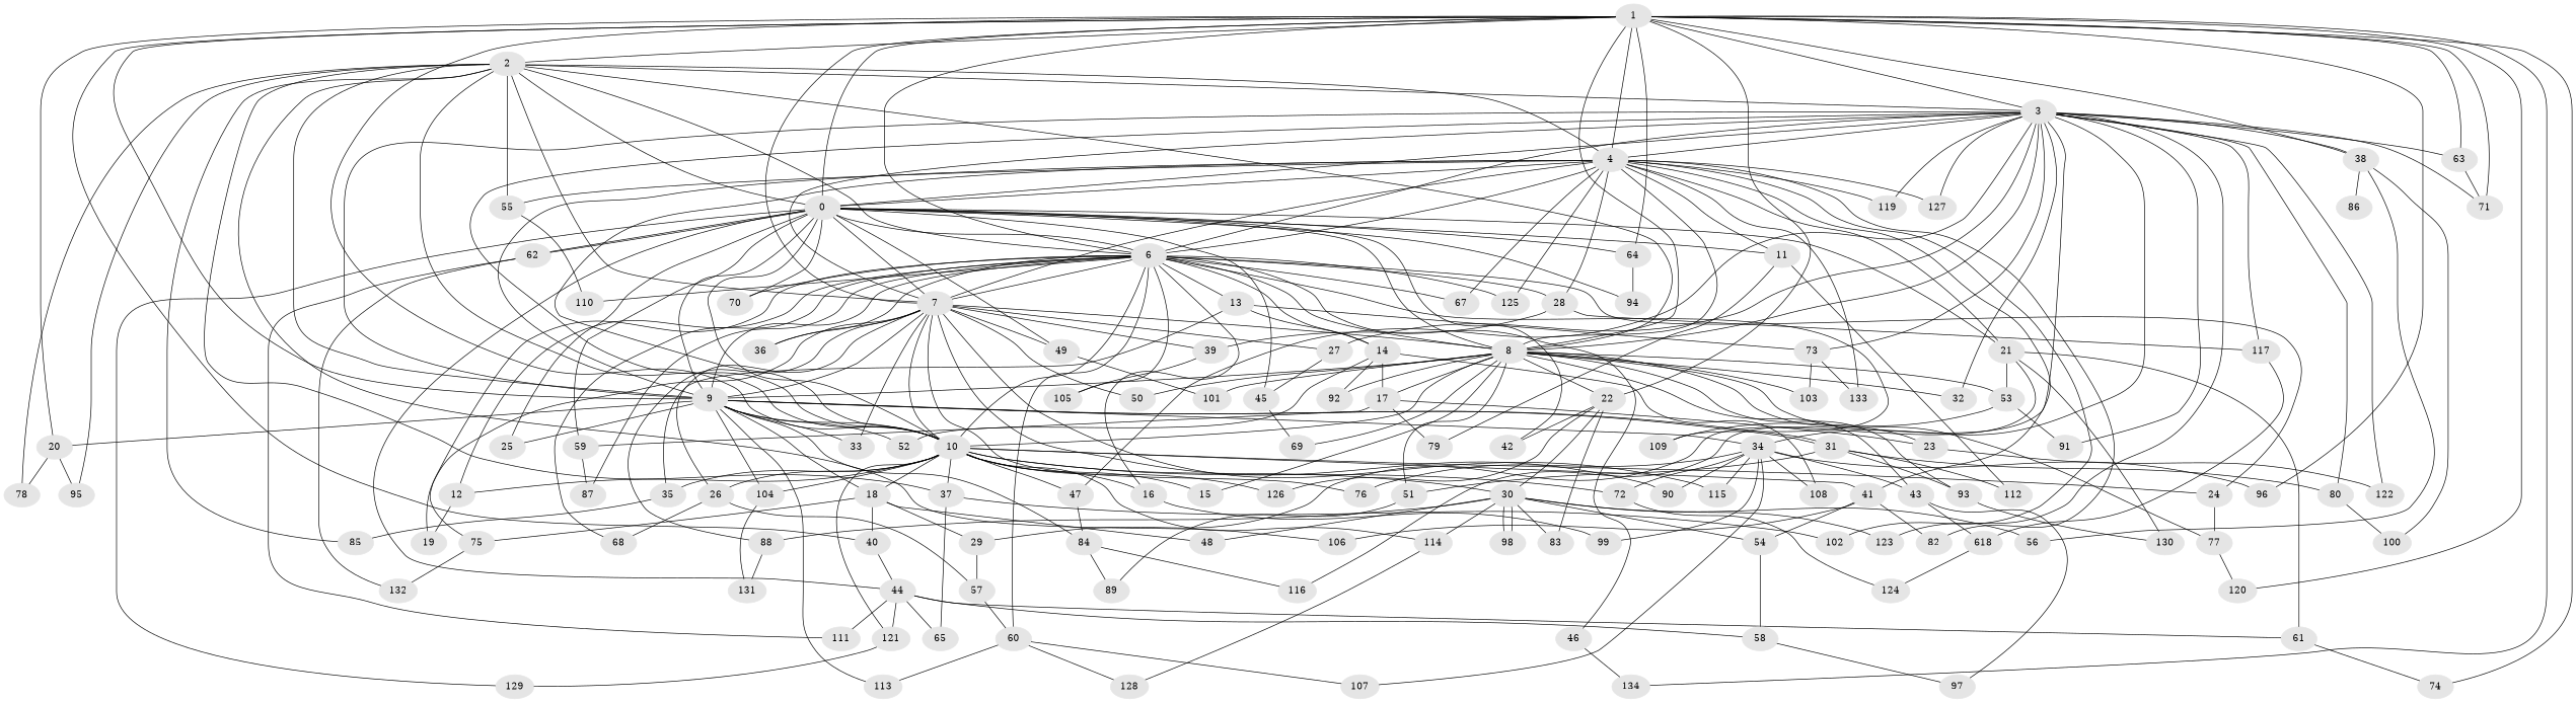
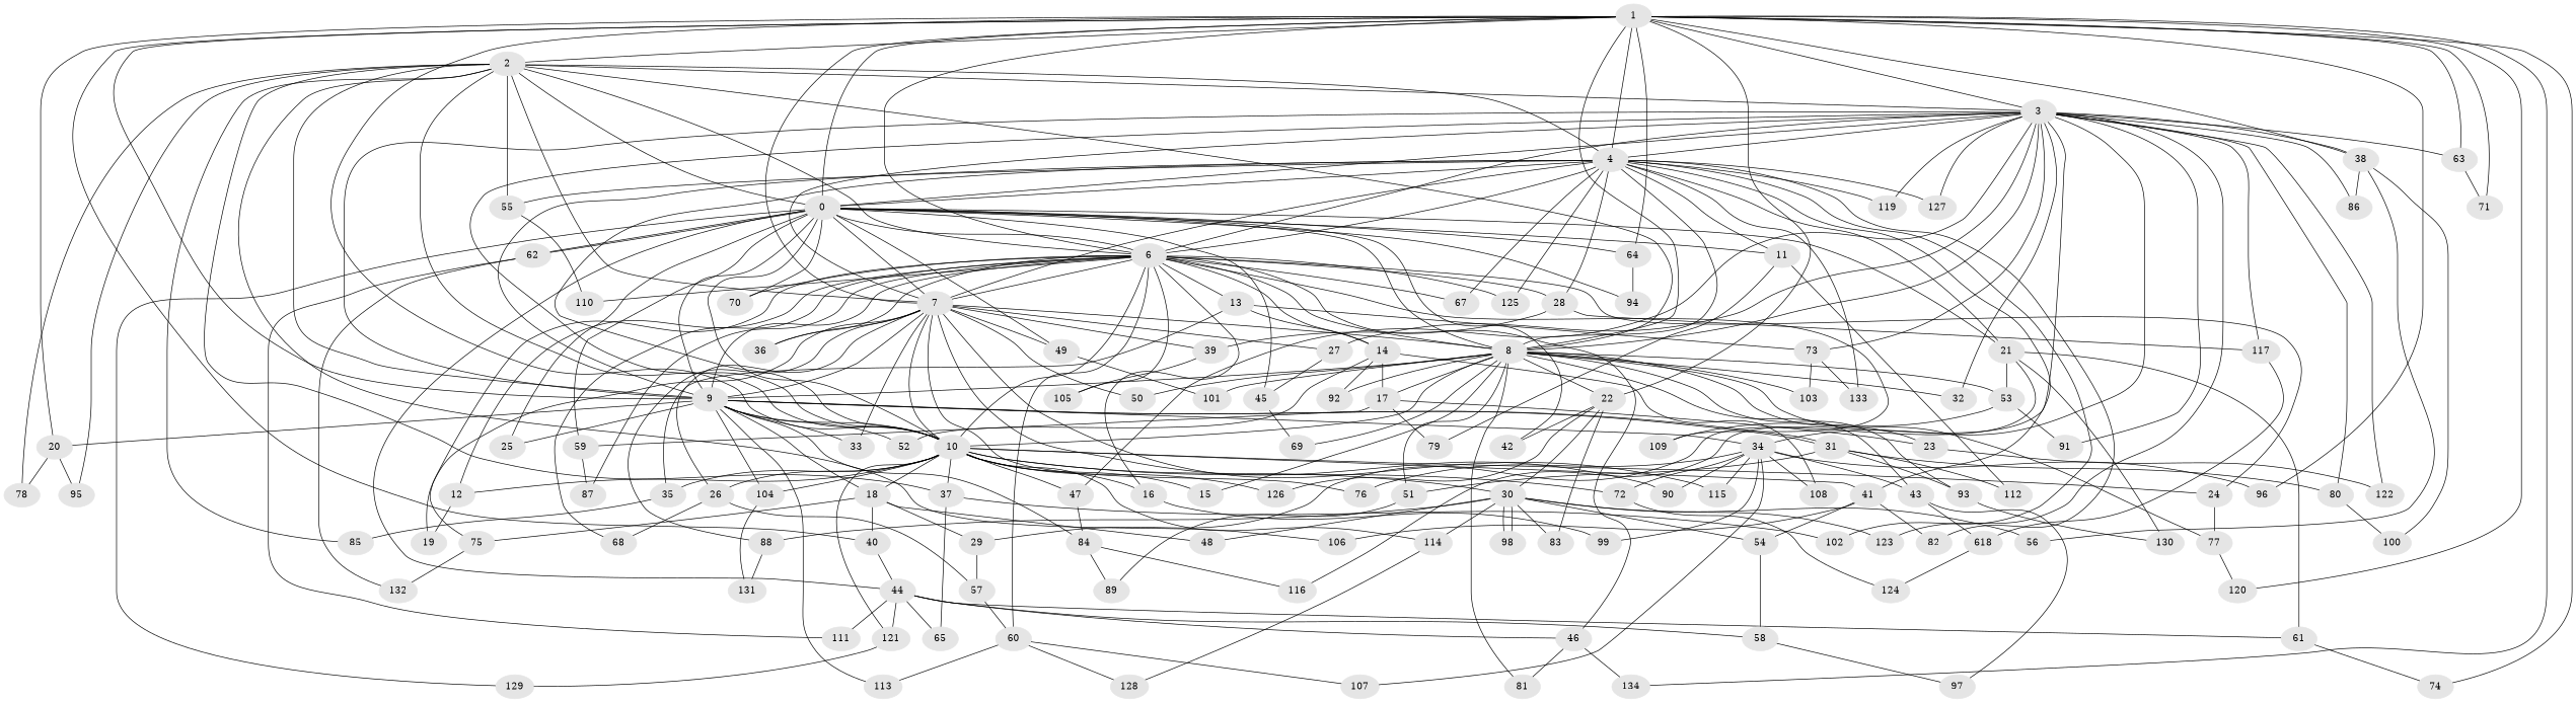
  graph {
    node [color=gray90 style=filled]
    1
    2
    3
    4
    n5 [label=0]
    6
    7
    8
    9
    10
    20
    22
    38
    40
    63
    64
    71
    74
    96
    120
    134
    37
    55
    78
    85
    95
    106
    27
    32
    34
    47
    73
    80
    86
    91
    116
    117
    119
    122
    123
    127
    11
    21
    28
    41
    67
    82
    102
    125
    133
    25
    42
    44
    45
    49
    59
    62
    70
    94
    129
    13
    12
    14
    16
    24
    36
    46
    60
    68
    75
    87
    105
    109
    110
    19
    26
    33
    39
    50
    76
    88
    90
    115
    15
    17
    23
    43
    51
    53
    69
    77
+   81
    92
    93
    101
    103
    18
    31
    52
    84
    104
    113
    30
    35
    72
    114
    121
    126
    83
    56
    100
    65
    108
    99
    107
    n116 [label=618]
    79
    112
    29
    61
    130
    54
    58
    111
    132
    128
    57
    131
    97
    89
    48
    98
    124
    1 -- 2
    1 -- 3
    1 -- 4
    1 -- n5
    1 -- 6
    1 -- 7
    1 -- 8
    1 -- 9
    1 -- 10
    1 -- 20
    1 -- 22
    1 -- 38
    1 -- 40
    1 -- 63
    1 -- 64
    1 -- 71
    1 -- 74
    1 -- 96
    1 -- 120
    1 -- 134
    2 -- 3
    2 -- 4
    2 -- n5
    2 -- 6
    2 -- 7
    2 -- 8
    2 -- 9
    2 -- 10
    2 -- 37
    2 -- 55
    2 -- 78
    2 -- 85
    2 -- 95
    2 -- 106
    3 -- 4
    3 -- n5
    3 -- 6
    3 -- 7
    3 -- 8
    3 -- 9
    3 -- 10
    3 -- 38
    3 -- 63
    3 -- 27
    3 -- 32
    3 -- 34
    3 -- 47
    3 -- 73
    3 -- 80
-   3 -- 71
+   3 -- 86
    3 -- 91
    3 -- 116
    3 -- 117
    3 -- 119
    3 -- 122
    3 -- 123
    3 -- 127
    4 -- n5
    4 -- 6
    4 -- 7
    4 -- 8
    4 -- 9
    4 -- 10
    4 -- 55
    4 -- 119
    4 -- 127
    4 -- 11
    4 -- 21
    4 -- 28
    4 -- 41
    4 -- 67
    4 -- 82
    4 -- 102
    4 -- 125
    4 -- 133
    n5 -- 6
    n5 -- 7
    n5 -- 8
    n5 -- 9
    n5 -- 10
    n5 -- 64
    n5 -- 11
    n5 -- 21
    n5 -- 25
    n5 -- 42
    n5 -- 44
    n5 -- 45
    n5 -- 49
    n5 -- 59
    n5 -- 62
    n5 -- 62
    n5 -- 70
    n5 -- 94
    n5 -- 129
    6 -- 7
    6 -- 8
    6 -- 9
    6 -- 10
    6 -- 28
    6 -- 67
    6 -- 125
    6 -- 70
    6 -- 13
    6 -- 12
    6 -- 14
    6 -- 16
    6 -- 24
    6 -- 36
    6 -- 46
    6 -- 60
    6 -- 68
    6 -- 75
    6 -- 87
    6 -- 105
    6 -- 109
    6 -- 110
    7 -- 8
    7 -- 9
    7 -- 10
    7 -- 27
    7 -- 49
    7 -- 36
    7 -- 19
    7 -- 26
    7 -- 33
    7 -- 39
    7 -- 50
    7 -- 76
    7 -- 88
    7 -- 90
    7 -- 115
    8 -- 9
    8 -- 10
    8 -- 22
    8 -- 32
    8 -- 50
    8 -- 15
    8 -- 17
    8 -- 23
    8 -- 43
    8 -- 51
    8 -- 53
    8 -- 69
    8 -- 77
+   8 -- 81
    8 -- 92
    8 -- 93
    8 -- 101
    8 -- 103
    9 -- 10
    9 -- 20
    9 -- 34
    9 -- 25
    9 -- 33
    9 -- 18
    9 -- 31
    9 -- 31
    9 -- 52
    9 -- 84
    9 -- 104
    9 -- 113
    10 -- 37
    10 -- 47
    10 -- 41
    10 -- 12
    10 -- 16
    10 -- 24
    10 -- 26
    10 -- 15
    10 -- 18
    10 -- 104
    10 -- 30
    10 -- 35
    10 -- 72
    10 -- 114
    10 -- 121
    10 -- 126
    20 -- 78
    20 -- 95
    22 -- 42
    22 -- 30
    22 -- 126
    22 -- 83
    38 -- 86
    38 -- 56
    38 -- 100
    40 -- 44
    63 -- 71
    64 -- 94
    37 -- 102
    37 -- 65
    55 -- 110
    27 -- 45
    34 -- 96
    34 -- 76
    34 -- 90
    34 -- 115
    34 -- 43
    34 -- 72
    34 -- 108
    34 -- 99
    34 -- 107
    47 -- 84
    73 -- 133
    73 -- 103
    80 -- 100
    117 -- n116
    11 -- 79
    11 -- 112
    21 -- 53
    21 -- 29
    21 -- 61
    21 -- 130
    28 -- 117
    28 -- 39
    41 -- 106
    41 -- 82
    41 -- 54
+   44 -- 46
    44 -- 121
    44 -- 65
    44 -- 61
    44 -- 58
    44 -- 111
    45 -- 69
    49 -- 101
    59 -- 87
    62 -- 111
    62 -- 132
    13 -- 73
    13 -- 14
    13 -- 35
    12 -- 19
    14 -- 17
    14 -- 92
    14 -- 52
    14 -- 108
    16 -- 99
    24 -- 77
    46 -- 134
+   46 -- 81
    60 -- 113
    60 -- 107
    60 -- 128
    75 -- 132
    26 -- 68
    26 -- 57
    39 -- 105
    88 -- 131
    17 -- 59
    17 -- 23
    17 -- 79
    23 -- 122
    43 -- n116
    43 -- 97
    51 -- 89
    53 -- 91
    53 -- 109
    77 -- 120
    93 -- 130
    18 -- 40
    18 -- 75
    18 -- 29
    18 -- 48
    31 -- 80
    31 -- 51
    31 -- 93
    31 -- 112
    84 -- 116
    84 -- 89
    104 -- 131
    30 -- 123
    30 -- 88
    30 -- 114
    30 -- 83
    30 -- 56
    30 -- 54
    30 -- 48
    30 -- 98
    30 -- 98
    35 -- 85
    72 -- 124
    114 -- 128
    121 -- 129
    n116 -- 124
    29 -- 57
    61 -- 74
    54 -- 58
    58 -- 97
    57 -- 60
  }
